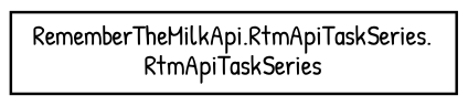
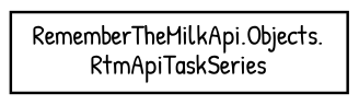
  digraph {
    rankdir=TB
    fontname="Patrick Hand"
-   n1 [color=black fillcolor=white fontname="Patrick Hand" fontsize=10 height=0.2 label="RememberTheMilkApi.RtmApiTaskSeries.\lRtmApiTaskSeries" shape=record style=filled width=0.4]
+   n1 [color=black fillcolor=white fontname="Patrick Hand" fontsize=10 height=0.2 label="RememberTheMilkApi.Objects.\lRtmApiTaskSeries" shape=record style=filled width=0.4]
  }
